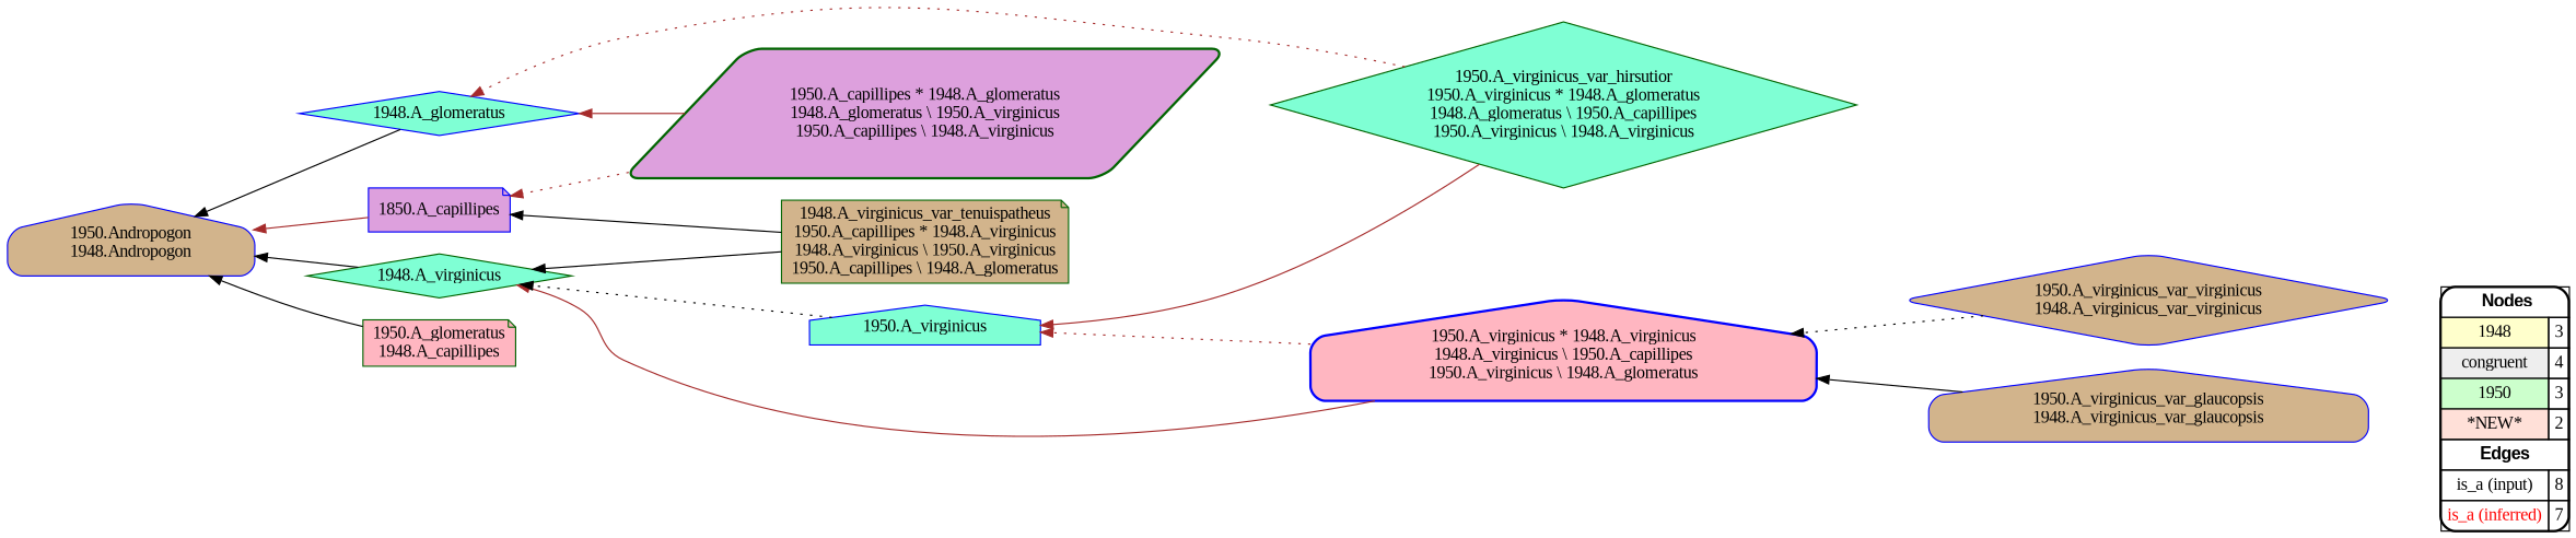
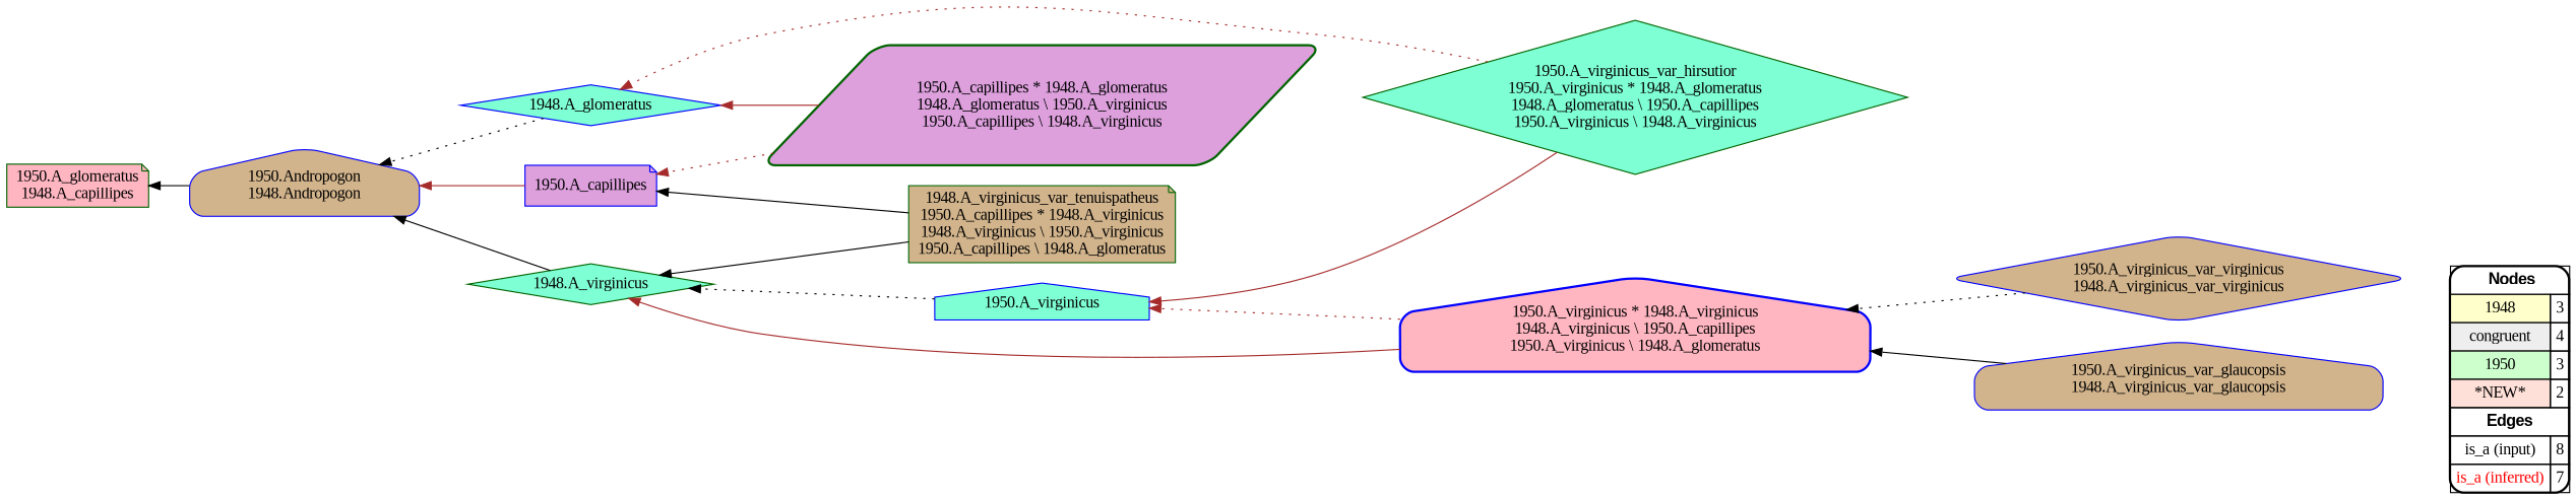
  digraph {
    fontname="Liberation Serif"
    rankdir=RL
    node [fillcolor=tan fontname="Liberation Serif" shape=diamond style=filled color=blue]
    edge [arrowhead=normal color=black constraint=true fontname="Liberation Serif" penwidth=1 style=bold]
    n1 [fillcolor=white label=<   <TABLE BORDER="0" CELLBORDER="1" CELLSPACING="0" CELLPADDING="4">  <TR> <TD COLSPAN="2"><font face="Arial Black"> Nodes</font></TD> </TR>  <TR>   <TD bgcolor="#FFFFCC" fontname="helvetica">1948</TD>   <TD>3</TD>   </TR>  <TR>   <TD bgcolor="#EEEEEE" fontname="helvetica">congruent</TD>   <TD>4</TD>   </TR>  <TR>   <TD bgcolor="#CCFFCC" fontname="helvetica">1950</TD>   <TD>3</TD>   </TR>  <TR>   <TD bgcolor="#FFE0D8" fontname="helvetica">*NEW*</TD>   <TD>2</TD>   </TR>  <TR> <TD COLSPAN="2"><font face = "Arial Black"> Edges </font></TD> </TR>  <TR>   <TD><font color ="#000000">is_a (input)</font></TD><TD>8</TD> </TR> <TR>   <TD><font color ="#FF0000">is_a (inferred)</font></TD><TD>7</TD> </TR> </TABLE>   > margin=0 shape=box style="filled,rounded,bold" color=""]
    "1948.A_virginicus_var_tenuispatheus\n1950.A_capillipes * 1948.A_virginicus\n1948.A_virginicus \\ 1950.A_virginicus\n1950.A_capillipes \\ 1948.A_glomeratus" [color=darkgreen shape=note]
    "1948.A_virginicus" [color=darkgreen fillcolor=aquamarine]
-   "1950.A_capillipes" [fillcolor=plum shape=note label="1850.A_capillipes"]
+   "1950.A_capillipes" [fillcolor=plum shape=note]
    "1950.Andropogon\n1948.Andropogon" [shape=house style="filled,rounded"]
    "1948.A_glomeratus" [fillcolor=aquamarine]
    "1950.A_virginicus_var_virginicus\n1948.A_virginicus_var_virginicus" [style="filled,rounded"]
    "1950.A_virginicus * 1948.A_virginicus\n1948.A_virginicus \\ 1950.A_capillipes\n1950.A_virginicus \\ 1948.A_glomeratus" [fillcolor=lightpink shape=house style="filled,rounded,bold"]
    "1950.A_virginicus" [fillcolor=aquamarine shape=house]
    "1950.A_glomeratus\n1948.A_capillipes" [color=darkgreen fillcolor=lightpink shape=note style="filled,rounded"]
    "1950.A_virginicus_var_glaucopsis\n1948.A_virginicus_var_glaucopsis" [shape=house style="filled,rounded"]
    "1950.A_virginicus_var_hirsutior\n1950.A_virginicus * 1948.A_glomeratus\n1948.A_glomeratus \\ 1950.A_capillipes\n1950.A_virginicus \\ 1948.A_virginicus" [color=darkgreen fillcolor=aquamarine]
    "1950.A_capillipes * 1948.A_glomeratus\n1948.A_glomeratus \\ 1950.A_virginicus\n1950.A_capillipes \\ 1948.A_virginicus" [color=darkgreen fillcolor=plum shape=parallelogram style="filled,rounded,bold"]
    subgraph sub_1 {
      rank=source
      n1
    }
    "1948.A_virginicus_var_tenuispatheus\n1950.A_capillipes * 1948.A_virginicus\n1948.A_virginicus \\ 1950.A_virginicus\n1950.A_capillipes \\ 1948.A_glomeratus" -> "1948.A_virginicus"
    "1948.A_virginicus_var_tenuispatheus\n1950.A_capillipes * 1948.A_virginicus\n1948.A_virginicus \\ 1950.A_virginicus\n1950.A_capillipes \\ 1948.A_glomeratus" -> "1950.A_capillipes"
    "1948.A_virginicus" -> "1950.Andropogon\n1948.Andropogon"
    "1950.A_capillipes" -> "1950.Andropogon\n1948.Andropogon" [color=brown]
-   "1948.A_glomeratus" -> "1950.Andropogon\n1948.Andropogon"
+   "1948.A_glomeratus" -> "1950.Andropogon\n1948.Andropogon" [style=dotted]
    "1950.A_virginicus_var_virginicus\n1948.A_virginicus_var_virginicus" -> "1950.A_virginicus * 1948.A_virginicus\n1948.A_virginicus \\ 1950.A_capillipes\n1950.A_virginicus \\ 1948.A_glomeratus" [style=dotted]
    "1950.A_virginicus * 1948.A_virginicus\n1948.A_virginicus \\ 1950.A_capillipes\n1950.A_virginicus \\ 1948.A_glomeratus" -> "1948.A_virginicus" [color=brown]
    "1950.A_virginicus * 1948.A_virginicus\n1948.A_virginicus \\ 1950.A_capillipes\n1950.A_virginicus \\ 1948.A_glomeratus" -> "1950.A_virginicus" [color=brown style=dotted]
    "1950.A_virginicus" -> "1948.A_virginicus" [style=dotted]
-   "1950.A_glomeratus\n1948.A_capillipes" -> "1950.Andropogon\n1948.Andropogon"
+   "1950.Andropogon\n1948.Andropogon" -> "1950.A_glomeratus\n1948.A_capillipes"
    "1950.A_virginicus_var_glaucopsis\n1948.A_virginicus_var_glaucopsis" -> "1950.A_virginicus * 1948.A_virginicus\n1948.A_virginicus \\ 1950.A_capillipes\n1950.A_virginicus \\ 1948.A_glomeratus"
    "1950.A_virginicus_var_hirsutior\n1950.A_virginicus * 1948.A_glomeratus\n1948.A_glomeratus \\ 1950.A_capillipes\n1950.A_virginicus \\ 1948.A_virginicus" -> "1948.A_glomeratus" [color=brown style=dotted]
    "1950.A_virginicus_var_hirsutior\n1950.A_virginicus * 1948.A_glomeratus\n1948.A_glomeratus \\ 1950.A_capillipes\n1950.A_virginicus \\ 1948.A_virginicus" -> "1950.A_virginicus" [color=brown]
    "1950.A_capillipes * 1948.A_glomeratus\n1948.A_glomeratus \\ 1950.A_virginicus\n1950.A_capillipes \\ 1948.A_virginicus" -> "1950.A_capillipes" [color=brown style=dotted]
    "1950.A_capillipes * 1948.A_glomeratus\n1948.A_glomeratus \\ 1950.A_virginicus\n1950.A_capillipes \\ 1948.A_virginicus" -> "1948.A_glomeratus" [color=brown]
  }
